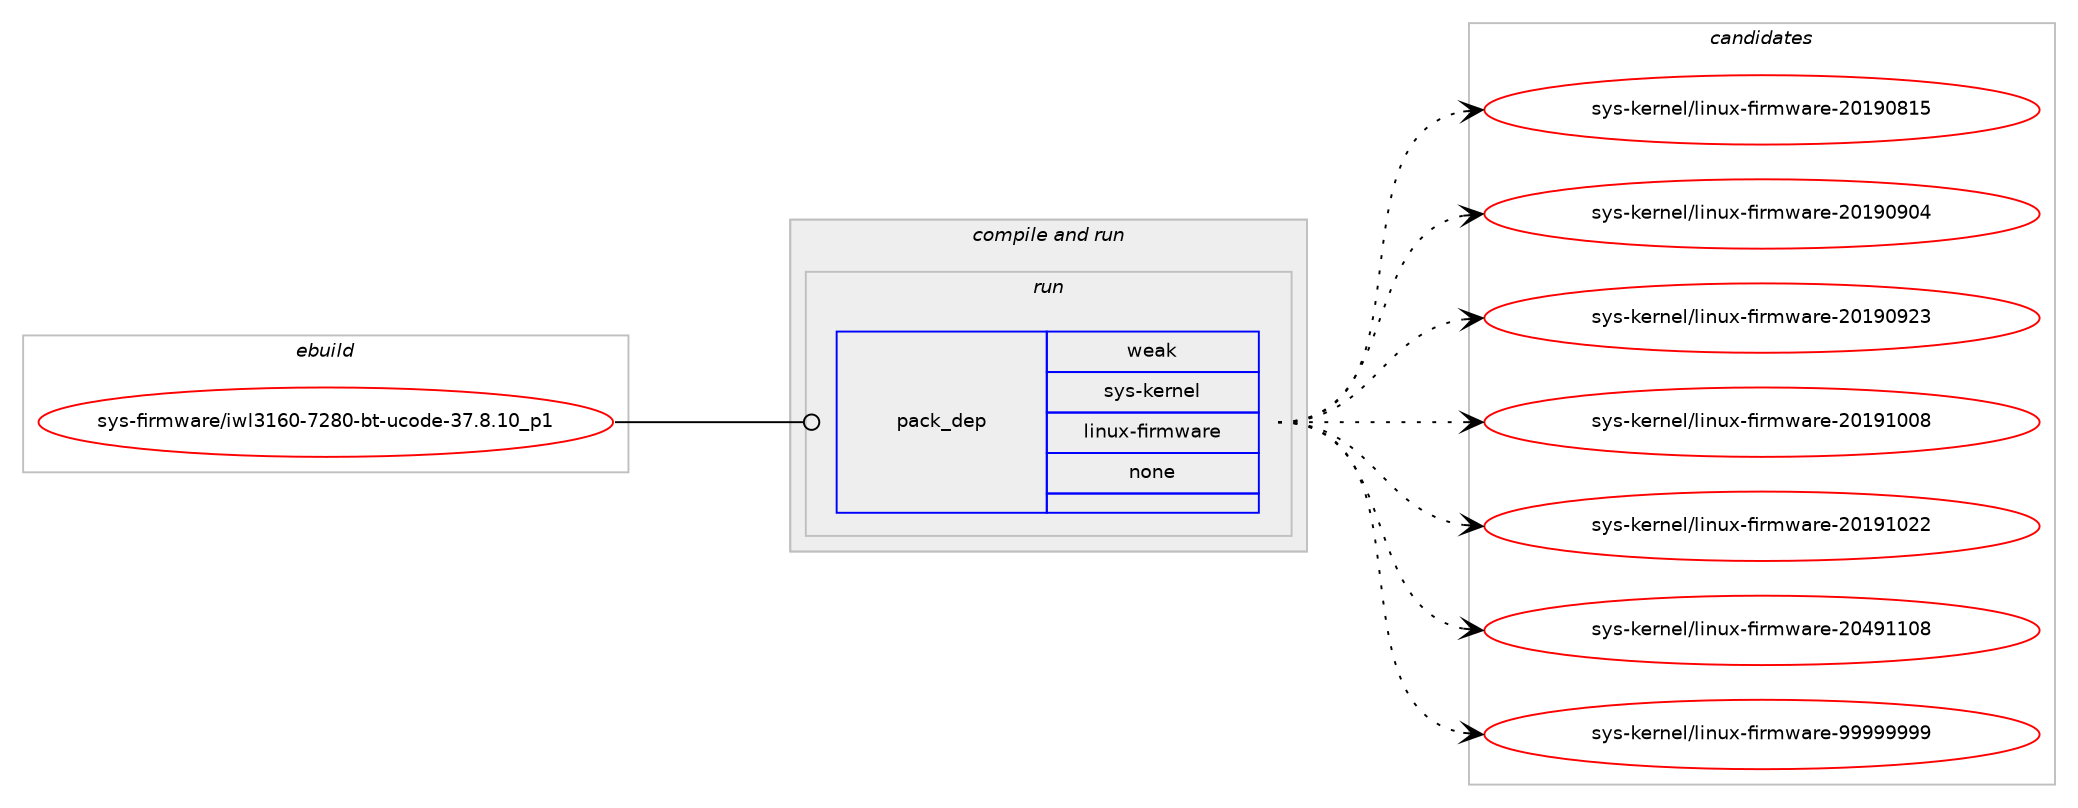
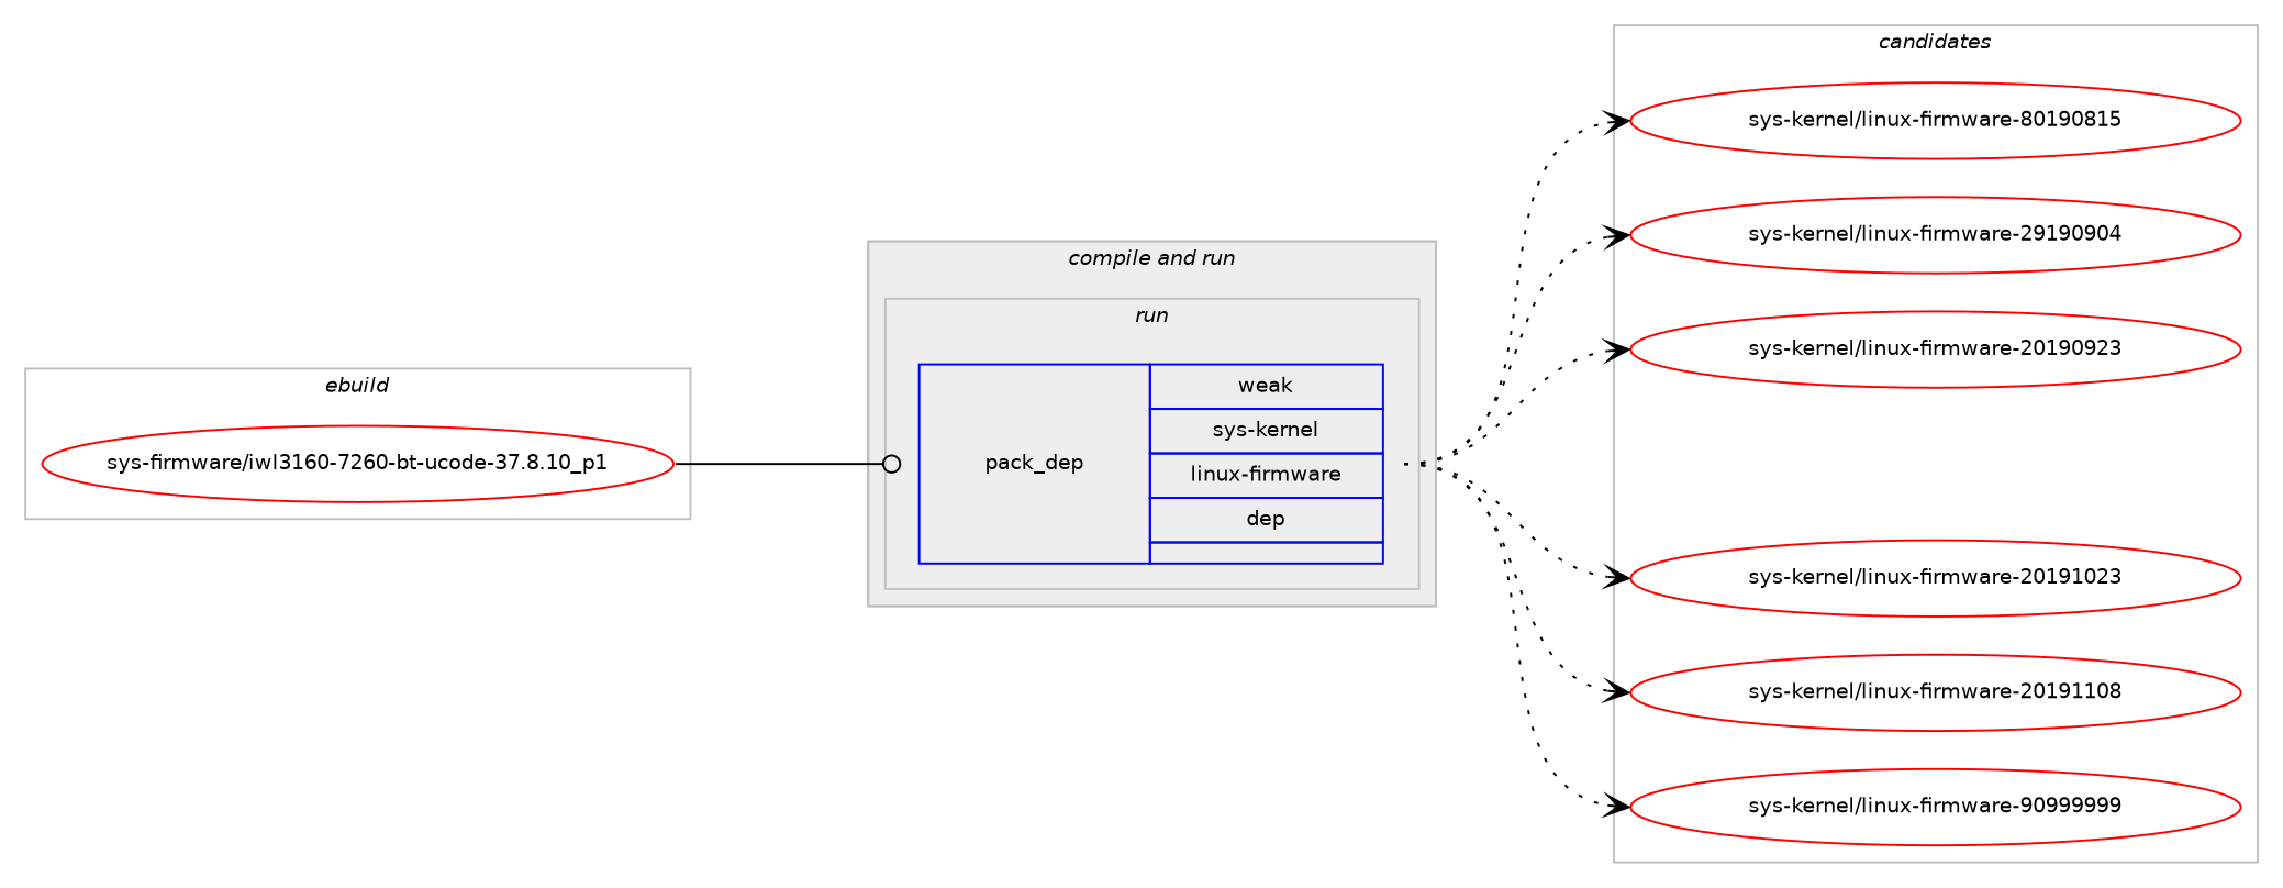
  digraph {
    compound=true
    concentrate=true
    fontname=Helvetica
    fontsize=10
    newrank=true
    rankdir=LR
    ranksep=1.5
    node [color=red fontname=Helvetica fontsize=10]
    edge [arrowhead=vee headport=w style=dotted tailport=e weight=100]
-   n1 [label="sys-firmware/iwl3160-7280-bt-ucode-37.8.10_p1" width=4]
-   n2 [color=blue label=<<TABLE BORDER="0" CELLBORDER="1" CELLSPACING="0" CELLPADDING="4" WIDTH="220"><TR><TD ROWSPAN="6" CELLPADDING="30">pack_dep</TD></TR><TR><TD WIDTH="110">weak</TD></TR><TR><TD>sys-kernel</TD></TR><TR><TD>linux-firmware</TD></TR><TR><TD>none</TD></TR><TR><TD></TD></TR></TABLE>> shape=none]
-   n3 [label="sys-kernel/linux-firmware-20190815" width=4]
-   n4 [label="sys-kernel/linux-firmware-20190904" width=4]
+   n1 [label="sys-firmware/iwl3160-7260-bt-ucode-37.8.10_p1" width=4]
+   n2 [color=blue label=<<TABLE BORDER="0" CELLBORDER="1" CELLSPACING="0" CELLPADDING="4" WIDTH="220"><TR><TD ROWSPAN="6" CELLPADDING="30">pack_dep</TD></TR><TR><TD WIDTH="110">weak</TD></TR><TR><TD>sys-kernel</TD></TR><TR><TD>linux-firmware</TD></TR><TR><TD>dep</TD></TR><TR><TD></TD></TR></TABLE>> shape=none]
+   n3 [label="sys-kernel/linux-firmware-80190815" width=4]
+   n4 [label="sys-kernel/linux-firmware-29190904" width=4]
    n5 [label="sys-kernel/linux-firmware-20190923" width=4]
-   n6 [label="sys-kernel/linux-firmware-20191008" width=4]
-   n7 [label="sys-kernel/linux-firmware-20191022" width=4]
-   n8 [label="sys-kernel/linux-firmware-20491108" width=4]
-   n9 [label="sys-kernel/linux-firmware-99999999" width=4]
+   n7 [label="sys-kernel/linux-firmware-20191023" width=4]
+   n8 [label="sys-kernel/linux-firmware-20191108" width=4]
+   n9 [label="sys-kernel/linux-firmware-90999999" width=4]
    subgraph cluster_1 {
      color=gray
      label=<<i>ebuild</i>>
      rank=same
      n1
    }
    subgraph cluster_2 {
      color=gray
      label=<<i>dependencies</i>>
      subgraph cluster_3 {
        color=gray
        fillcolor="#eeeeee"
        label=<<i>compile</i>>
        style=filled
      }
      subgraph cluster_4 {
        color=gray
        fillcolor="#eeeeee"
        label=<<i>compile and run</i>>
        style=filled
      }
      subgraph cluster_5 {
        color=gray
        fillcolor="#eeeeee"
        label=<<i>run</i>>
        style=filled
        subgraph sub_6 {
          color=gray
          fillcolor="#eeeeee"
          label=<<i>run</i>>
          style=filled
          n2
        }
      }
    }
    subgraph cluster_7 {
      color=gray
      label=<<i>candidates</i>>
      rank=same
      subgraph sub_8 {
        color=black
        label=<<i>candidates</i>>
        nodesep=1
        rank=same
        n3
        n4
        n5
-       n6
        n7
        n8
        n9
      }
    }
    n1 -> n2 [arrowhead=odot style=solid weight=20]
    n2 -> n3
    n2 -> n4
    n2 -> n5
-   n2 -> n6
    n2 -> n7
    n2 -> n8
    n2 -> n9
  }
